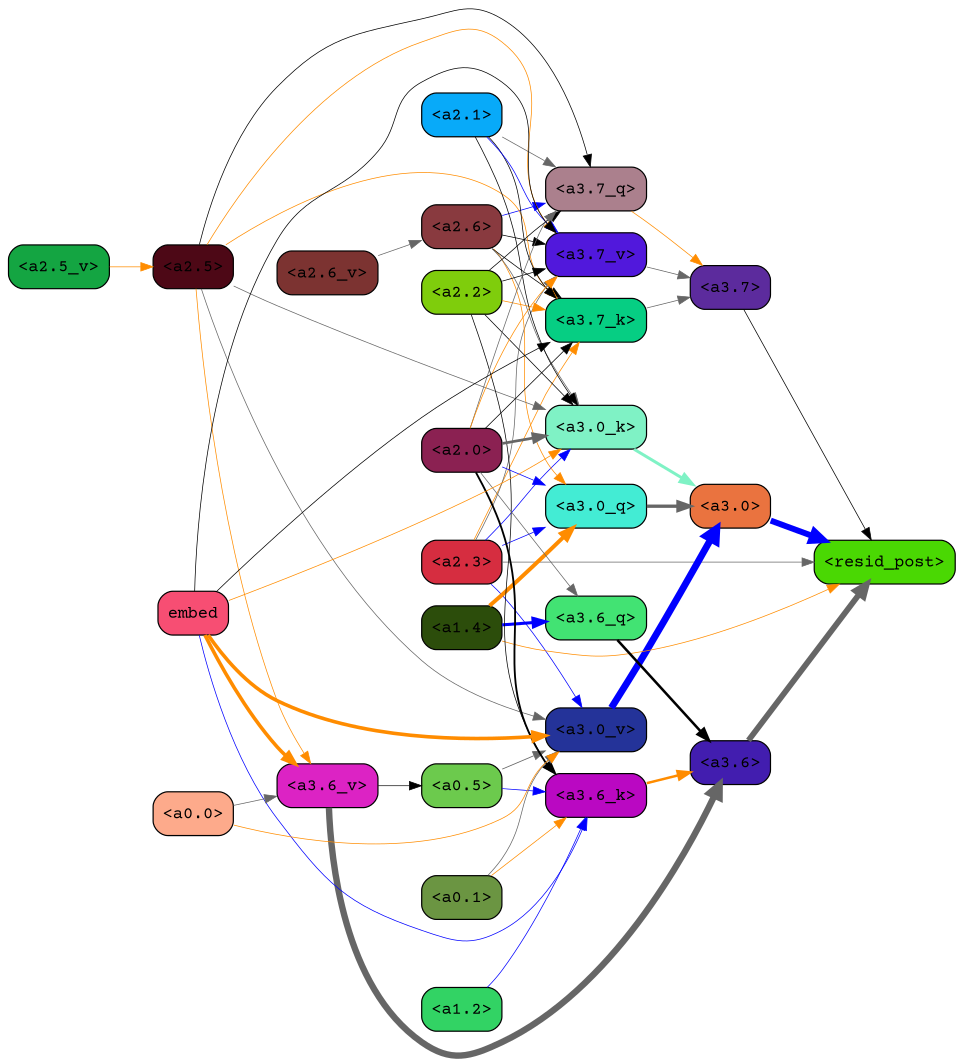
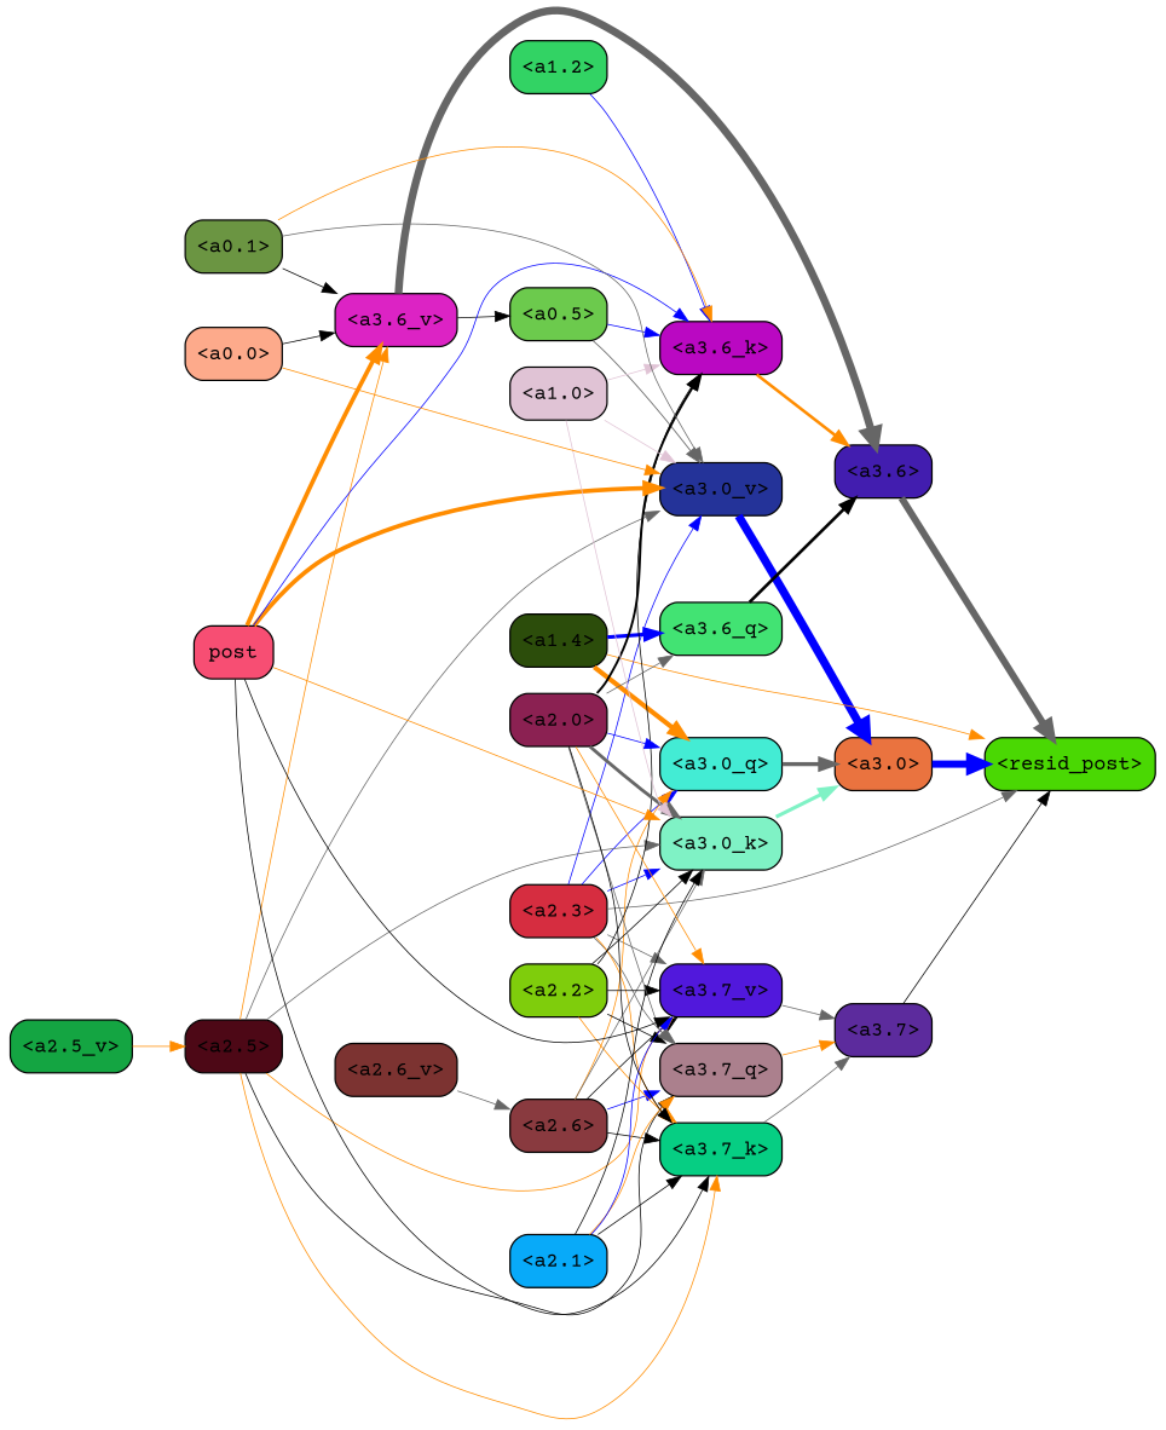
  strict digraph {
    fontname="Courier Prime"
    rankdir=LR
    splines=true
    node [color=black fontname="Courier Prime" shape=box style="filled, rounded"]
    edge [color=black fontname="Courier Prime" penwidth=0.6]
    "<a3.7>" [fillcolor="#5c2b9d"]
    "<resid_post>" [fillcolor="#4ad803"]
    "<a3.6>" [fillcolor="#421daf"]
    "<a3.0>" [fillcolor="#ea733f"]
    "<a2.3>" [fillcolor="#d62d40"]
    "<a3.7_q>" [fillcolor="#ab808d"]
    "<a3.0_q>" [fillcolor="#43ecd4"]
    "<a3.7_k>" [fillcolor="#06ce83"]
    "<a3.0_k>" [fillcolor="#7ff2c5"]
    "<a3.7_v>" [fillcolor="#5118dc"]
    "<a3.0_v>" [fillcolor="#243399"]
    "<a1.4>" [fillcolor="#2c4d0b"]
    "<a3.6_q>" [fillcolor="#42e373"]
    "<a3.6_k>" [fillcolor="#ba08c2"]
    "<a3.6_v>" [fillcolor="#dc23c4"]
    "<a0.5>" [fillcolor="#6cca4d"]
    "<a2.6>" [fillcolor="#893a3f"]
    "<a2.5>" [fillcolor="#4d0816"]
    "<a2.2>" [fillcolor="#7fcd0c"]
    "<a2.1>" [fillcolor="#08aaf9"]
    "<a2.0>" [fillcolor="#8b2152"]
-   embed [fillcolor="#f74e73"]
+   embed [fillcolor="#f74e73" label=post]
    "<a1.2>" [fillcolor="#32d364"]
+   "<a1.0>" [fillcolor="#e0c3d5"]
    "<a0.1>" [fillcolor="#6b9542"]
    "<a0.0>" [fillcolor="#fdaa8b"]
    "<a2.6_v>" [fillcolor="#7c3331"]
    "<a2.5_v>" [fillcolor="#14a542"]
    "<a3.7>" -> "<resid_post>"
    "<a3.6>" -> "<resid_post>" [color=gray40 penwidth=4.753257989883423]
    "<a3.0>" -> "<resid_post>" [color=blue penwidth=4.90053927898407]
    "<a2.3>" -> "<resid_post>" [color=gray40]
+   "<a2.3>" -> "<a3.7_q>" [color=gray40]
    "<a2.3>" -> "<a3.0_q>" [color=blue]
    "<a2.3>" -> "<a3.7_k>" [color=darkorange]
    "<a2.3>" -> "<a3.0_k>" [color=blue]
    "<a2.3>" -> "<a3.7_v>" [color=gray40]
    "<a2.3>" -> "<a3.0_v>" [color=blue]
    "<a3.7_q>" -> "<a3.7>" [color=darkorange]
    "<a3.0_q>" -> "<a3.0>" [color=gray40 penwidth=2.7421876192092896]
    "<a3.7_k>" -> "<a3.7>" [color=gray40]
    "<a3.0_k>" -> "<a3.0>" [color="#7ff2c5" penwidth=2.476402521133423]
    "<a3.7_v>" -> "<a3.7>" [color=gray40]
    "<a3.0_v>" -> "<a3.0>" [color=blue penwidth=5.652270674705505]
    "<a1.4>" -> "<resid_post>" [color=darkorange]
    "<a1.4>" -> "<a3.0_q>" [color=darkorange penwidth=3.2760138511657715]
    "<a1.4>" -> "<a3.6_q>" [color=blue penwidth=2.5149343013763428]
    "<a3.6_q>" -> "<a3.6>" [penwidth=2.091020345687866]
    "<a3.6_k>" -> "<a3.6>" [color=darkorange penwidth=2.048597991466522]
    "<a3.6_v>" -> "<a3.6>" [color=gray40 penwidth=5.2550448179244995]
    "<a3.6_v>" -> "<a0.5>"
    "<a0.5>" -> "<a3.0_v>" [color=gray40 penwidth=0.6790935099124908]
    "<a0.5>" -> "<a3.6_k>" [color=blue]
    "<a2.6>" -> "<a3.7_q>" [color=blue]
    "<a2.6>" -> "<a3.0_q>" [color=darkorange]
    "<a2.6>" -> "<a3.7_k>"
    "<a2.6>" -> "<a3.0_k>" [color=gray40]
    "<a2.6>" -> "<a3.7_v>"
    "<a2.5>" -> "<a3.7_q>"
    "<a2.5>" -> "<a3.7_k>" [color=darkorange]
    "<a2.5>" -> "<a3.0_k>" [color=gray40]
    "<a2.5>" -> "<a3.7_v>" [color=darkorange]
    "<a2.5>" -> "<a3.0_v>" [color=gray40]
    "<a2.5>" -> "<a3.6_v>" [color=darkorange]
    "<a2.2>" -> "<a3.7_q>"
    "<a2.2>" -> "<a3.7_k>" [color=darkorange]
    "<a2.2>" -> "<a3.0_k>"
    "<a2.2>" -> "<a3.7_v>"
    "<a2.2>" -> "<a3.6_k>"
-   "<a2.1>" -> "<a3.7_q>" [color=gray40]
+   "<a2.1>" -> "<a3.7_q>" [color=darkorange]
    "<a2.1>" -> "<a3.7_k>"
    "<a2.1>" -> "<a3.0_k>"
    "<a2.1>" -> "<a3.7_v>" [color=blue]
    "<a2.0>" -> "<a3.7_q>" [color=gray40]
    "<a2.0>" -> "<a3.0_q>" [color=blue]
    "<a2.0>" -> "<a3.7_k>"
    "<a2.0>" -> "<a3.0_k>" [color=gray40 penwidth=2.2635570764541626]
    "<a2.0>" -> "<a3.7_v>" [color=darkorange]
    "<a2.0>" -> "<a3.6_q>" [color=gray40]
    "<a2.0>" -> "<a3.6_k>" [penwidth=1.5290023684501648]
    embed -> "<a3.7_k>"
    embed -> "<a3.0_k>" [color=darkorange]
    embed -> "<a3.7_v>"
    embed -> "<a3.0_v>" [color=darkorange penwidth=2.972973108291626]
    embed -> "<a3.6_k>" [color=blue]
    embed -> "<a3.6_v>" [color=darkorange penwidth=2.9556376338005066]
    "<a1.2>" -> "<a3.6_k>" [color=blue]
+   "<a1.0>" -> "<a3.0_k>" [color="#e0c3d5"]
+   "<a1.0>" -> "<a3.0_v>" [color="#e0c3d5"]
+   "<a1.0>" -> "<a3.6_k>" [color="#e0c3d5"]
    "<a0.1>" -> "<a3.0_v>" [color=gray40]
    "<a0.1>" -> "<a3.6_k>" [color=darkorange]
+   "<a0.1>" -> "<a3.6_v>"
    "<a0.0>" -> "<a3.0_v>" [color=darkorange]
-   "<a0.0>" -> "<a3.6_v>" [color=gray40]
+   "<a0.0>" -> "<a3.6_v>"
    "<a2.6_v>" -> "<a2.6>" [color=gray40]
    "<a2.5_v>" -> "<a2.5>" [color=darkorange]
  }
